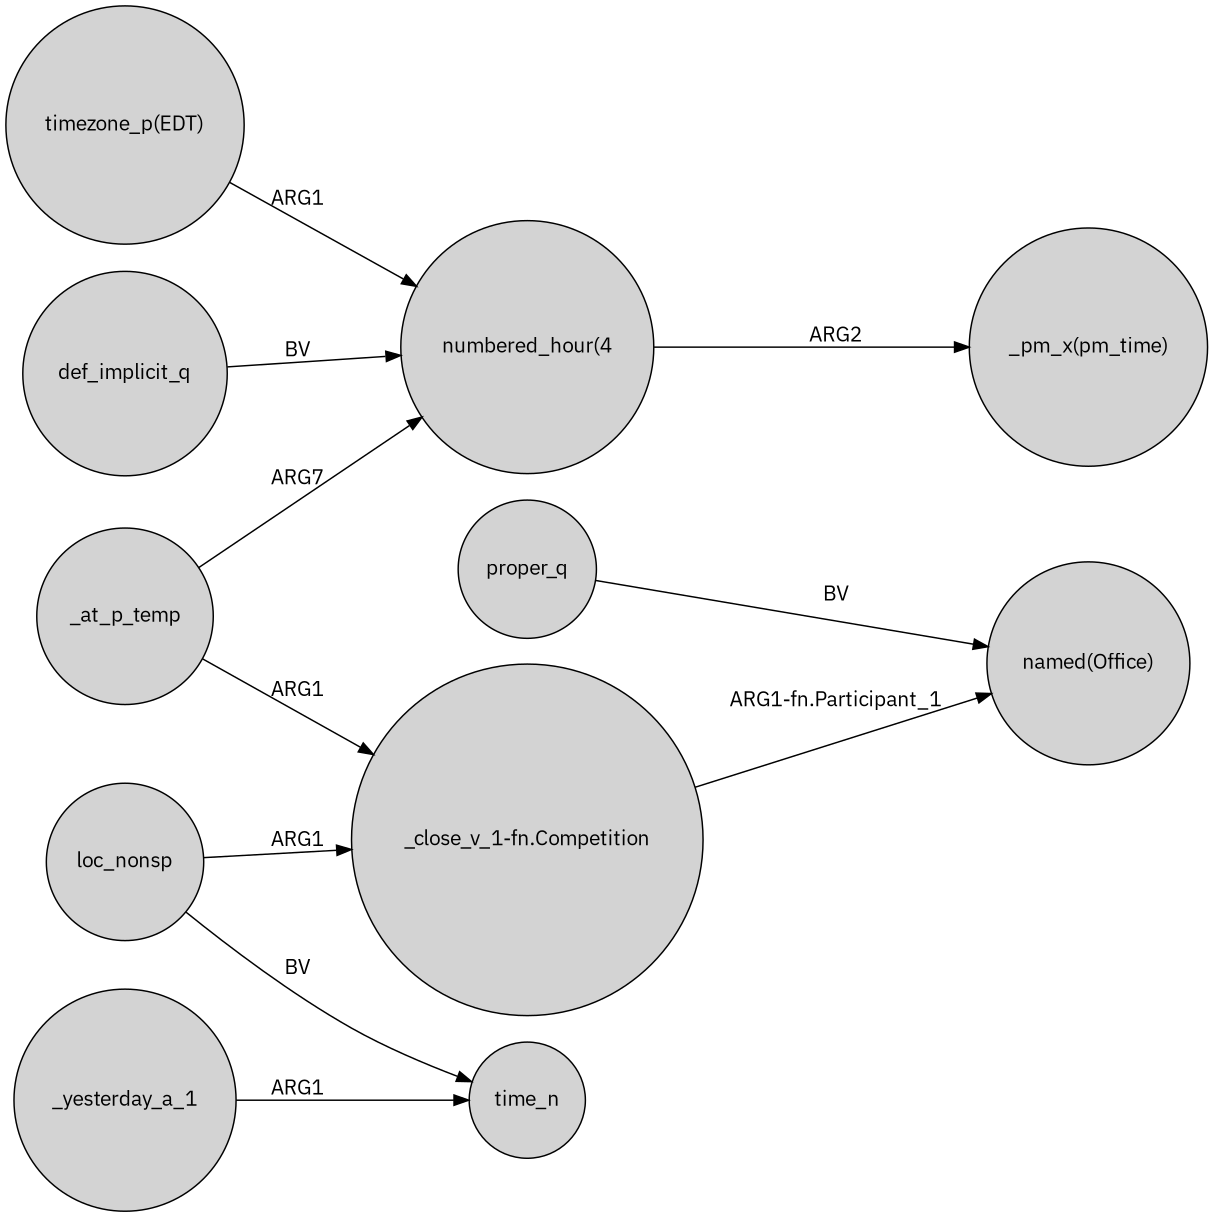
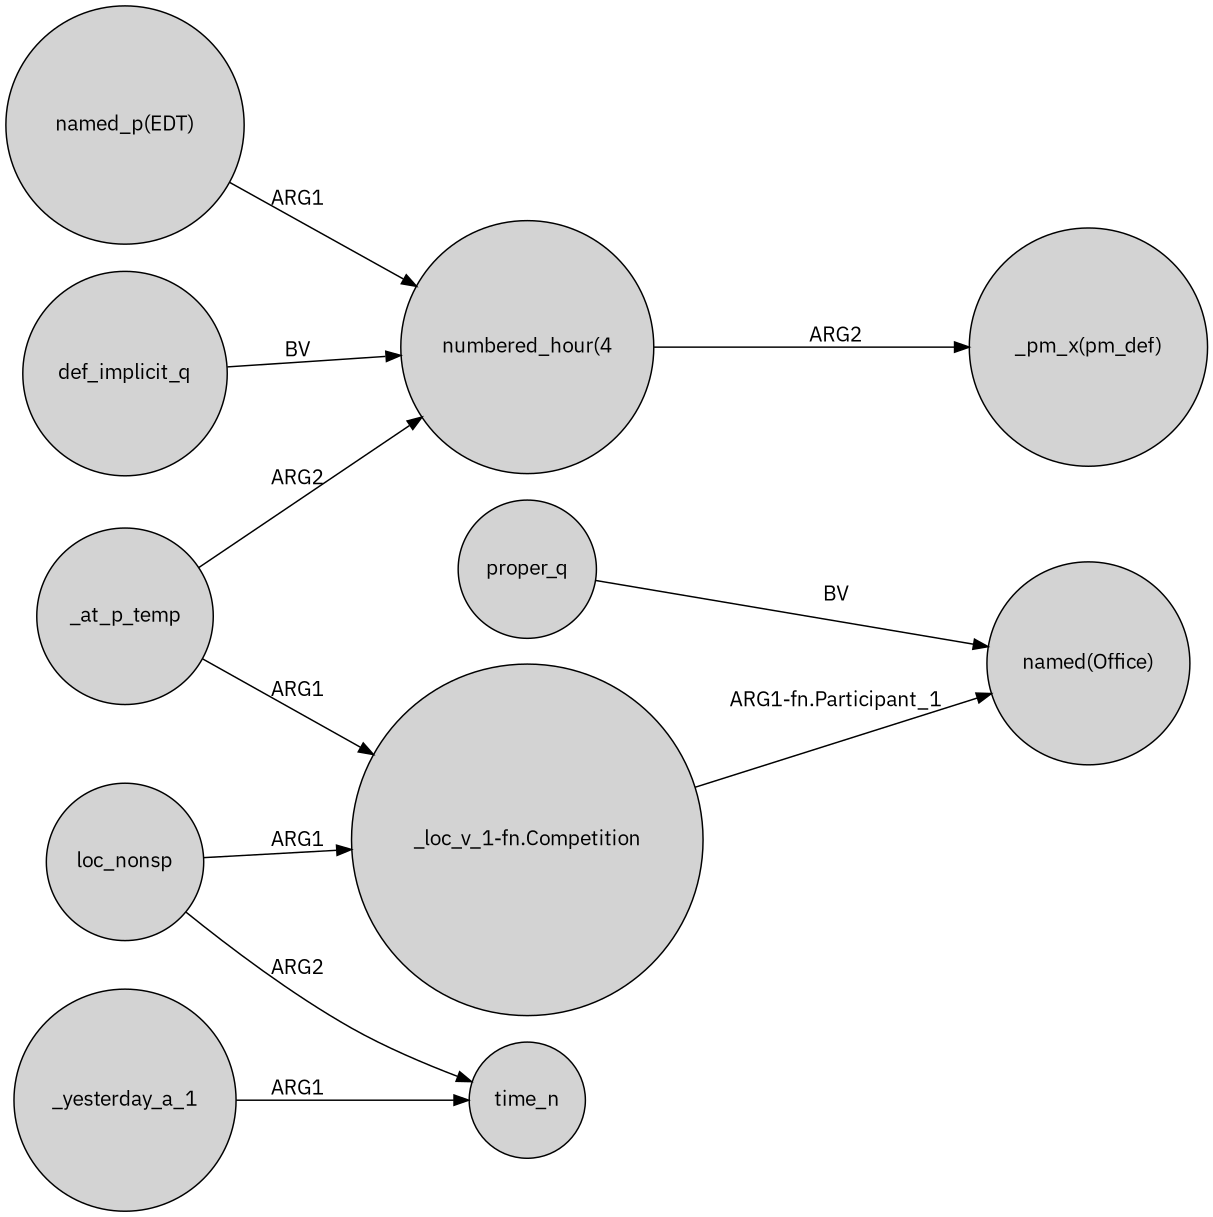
  digraph {
    fontname="IBM Plex Sans"
    rankdir=LR
    node [fontname="IBM Plex Sans" shape=circle style=filled]
    edge [fontname="IBM Plex Sans"]
    _at_p_temp
    "numbered_hour(4"
-   "_close_v_1-fn.Competition"
-   "_pm_x(pm_time)"
+   "_close_v_1-fn.Competition" [label="_loc_v_1-fn.Competition"]
+   "_pm_x(pm_time)" [label="_pm_x(pm_def)"]
    "named(Office)"
    _yesterday_a_1
    time_n
    loc_nonsp
    def_implicit_q
    proper_q
-   "timezone_p(EDT)"
-   _at_p_temp -> "numbered_hour(4" [headport="30)" label=ARG7]
+   "timezone_p(EDT)" [label="named_p(EDT)"]
+   _at_p_temp -> "numbered_hour(4" [headport="30)" label=ARG2]
    _at_p_temp -> "_close_v_1-fn.Competition" [label=ARG1]
    "numbered_hour(4" -> "_pm_x(pm_time)" [label=ARG2 tailport="30)"]
    "_close_v_1-fn.Competition" -> "named(Office)" [label="ARG1-fn.Participant_1"]
    _yesterday_a_1 -> time_n [label=ARG1]
    loc_nonsp -> "_close_v_1-fn.Competition" [label=ARG1]
-   loc_nonsp -> time_n [label=BV]
+   loc_nonsp -> time_n [label=ARG2]
    def_implicit_q -> "numbered_hour(4" [headport="30)" label=BV]
    proper_q -> "named(Office)" [label=BV]
    "timezone_p(EDT)" -> "numbered_hour(4" [headport="30)" label=ARG1]
  }
